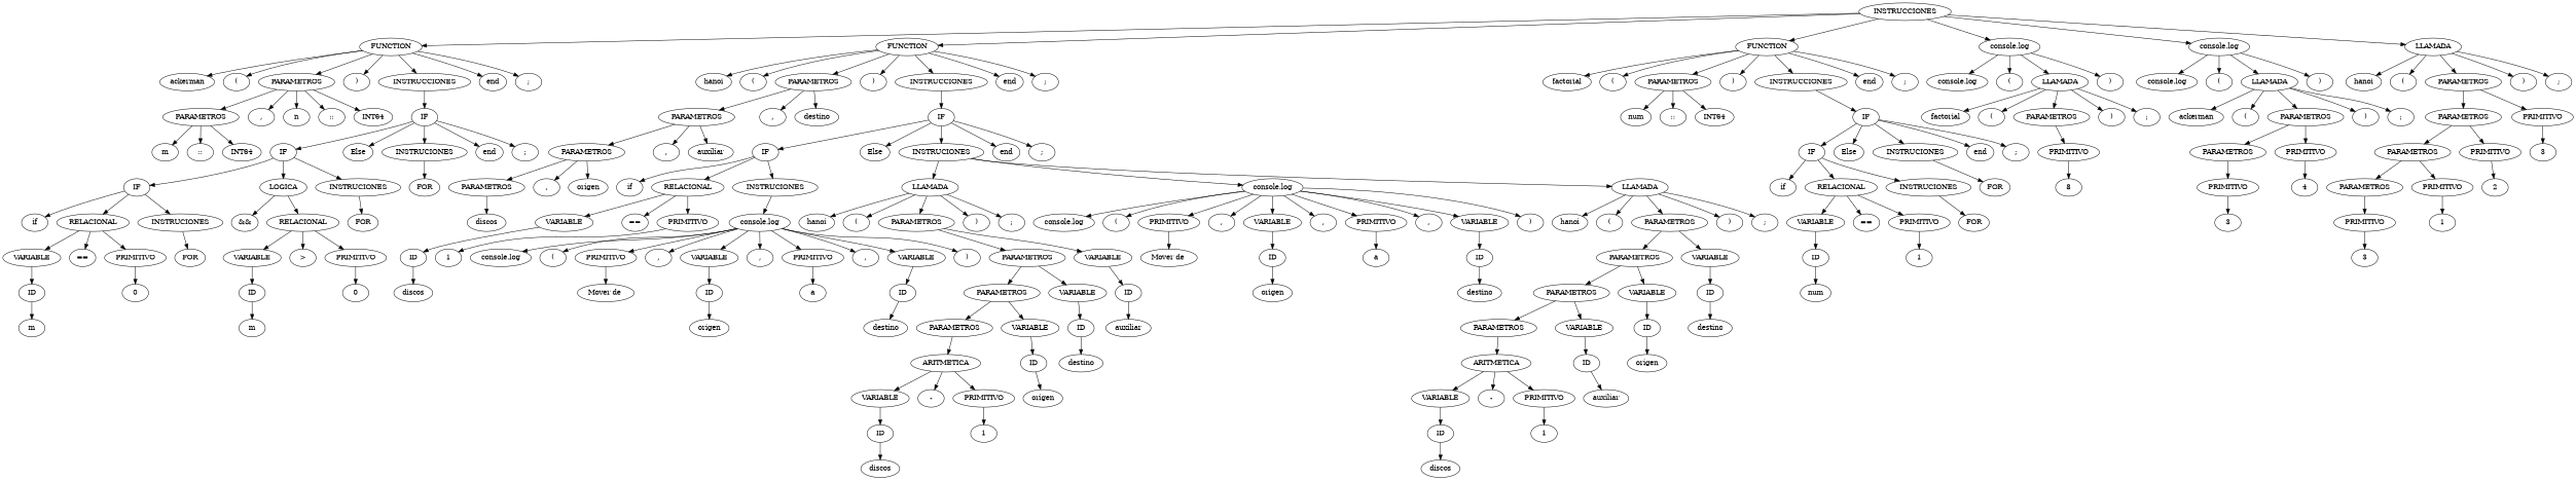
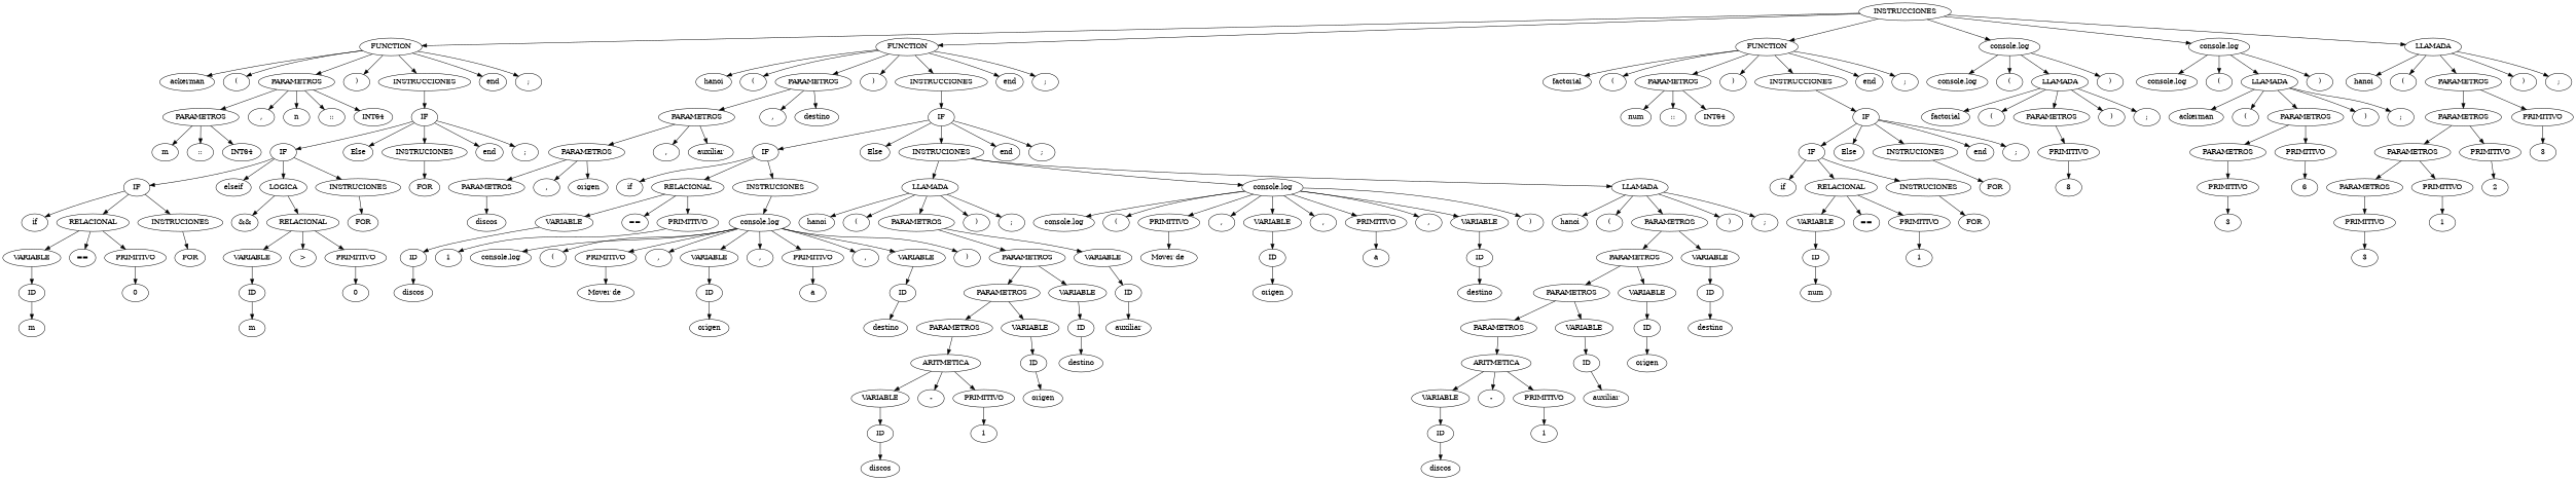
  digraph {
    n1 [label=INSTRUCCIONES]
    n2 [label=FUNCTION]
    n3 [label=FUNCTION]
    n4 [label=FUNCTION]
    n5 [label="console.log"]
    n6 [label="console.log"]
    n7 [label=LLAMADA]
    n8 [label=ackerman]
    n9 [label="("]
    n10 [label=PARAMETROS]
    n11 [label=")"]
    n12 [label=INSTRUCCIONES]
    n13 [label=end]
    n14 [label=";"]
    n15 [label=hanoi]
    n16 [label="("]
    n17 [label=PARAMETROS]
    n18 [label=")"]
    n19 [label=INSTRUCCIONES]
    n20 [label=end]
    n21 [label=";"]
    n22 [label=factorial]
    n23 [label="("]
    n24 [label=PARAMETROS]
    n25 [label=")"]
    n26 [label=INSTRUCCIONES]
    n27 [label=end]
    n28 [label=";"]
    n29 [label="console.log"]
    n30 [label="("]
    n31 [label=LLAMADA]
    n32 [label=")"]
    n33 [label="console.log"]
    n34 [label="("]
    n35 [label=LLAMADA]
    n36 [label=")"]
    n37 [label=hanoi]
    n38 [label="("]
    n39 [label=PARAMETROS]
    n40 [label=")"]
    n41 [label=";"]
    n42 [label=PARAMETROS]
    n43 [label=","]
    n44 [label=n]
    n45 [label="::"]
    n46 [label=INT64]
    n47 [label=IF]
    n48 [label=m]
    n49 [label="::"]
    n50 [label=INT64]
    n51 [label=IF]
    n52 [label=Else]
    n53 [label=INSTRUCIONES]
    n54 [label=end]
    n55 [label=";"]
    n56 [label=IF]
+   n57 [label=elseif]
    n58 [label=LOGICA]
    n59 [label=INSTRUCIONES]
    n60 [label=FOR]
    n61 [label=if]
    n62 [label=RELACIONAL]
    n63 [label=INSTRUCIONES]
    n64 [label="&&"]
    n65 [label=RELACIONAL]
    n66 [label=FOR]
    n67 [label=VARIABLE]
    n68 [label="=="]
    n69 [label=PRIMITIVO]
    n70 [label=FOR]
    n71 [label=ID]
    n72 [label=0]
    n73 [label=m]
    n74 [label=VARIABLE]
    n75 [label=">"]
    n76 [label=PRIMITIVO]
    n77 [label=ID]
    n78 [label=0]
    n79 [label=m]
    n80 [label=PARAMETROS]
    n81 [label=","]
    n82 [label=destino]
    n83 [label=IF]
    n84 [label=PARAMETROS]
    n85 [label=","]
    n86 [label=auxiliar]
    n87 [label=PARAMETROS]
    n88 [label=","]
    n89 [label=origen]
    n90 [label=discos]
    n91 [label=IF]
    n92 [label=Else]
    n93 [label=INSTRUCIONES]
    n94 [label=end]
    n95 [label=";"]
    n96 [label=if]
    n97 [label=RELACIONAL]
    n98 [label=INSTRUCIONES]
    n99 [label=LLAMADA]
    n100 [label="console.log"]
    n101 [label=LLAMADA]
    n102 [label=VARIABLE]
    n103 [label="=="]
    n104 [label=PRIMITIVO]
    n105 [label="console.log"]
    n106 [label=ID]
    n107 [label=1]
    n108 [label=discos]
    n109 [label="console.log"]
    n110 [label="("]
    n111 [label=PRIMITIVO]
    n112 [label=","]
    n113 [label=VARIABLE]
    n114 [label=","]
    n115 [label=PRIMITIVO]
    n116 [label=","]
    n117 [label=VARIABLE]
    n118 [label=")"]
    n119 [label="Mover de "]
    n120 [label=ID]
    n121 [label=" a "]
    n122 [label=ID]
    n123 [label=origen]
    n124 [label=destino]
    n125 [label=hanoi]
    n126 [label="("]
    n127 [label=PARAMETROS]
    n128 [label=")"]
    n129 [label=";"]
    n130 [label="console.log"]
    n131 [label="("]
    n132 [label=PRIMITIVO]
    n133 [label=","]
    n134 [label=VARIABLE]
    n135 [label=","]
    n136 [label=PRIMITIVO]
    n137 [label=","]
    n138 [label=VARIABLE]
    n139 [label=")"]
    n140 [label=hanoi]
    n141 [label="("]
    n142 [label=PARAMETROS]
    n143 [label=")"]
    n144 [label=";"]
    n145 [label=PARAMETROS]
    n146 [label=VARIABLE]
    n147 [label=PARAMETROS]
    n148 [label=VARIABLE]
    n149 [label=ID]
    n150 [label=PARAMETROS]
    n151 [label=VARIABLE]
    n152 [label=ID]
    n153 [label=ARITMETICA]
    n154 [label=ID]
    n155 [label=VARIABLE]
    n156 [label="-"]
    n157 [label=PRIMITIVO]
    n158 [label=ID]
    n159 [label=1]
    n160 [label=discos]
    n161 [label=origen]
    n162 [label=destino]
    n163 [label=auxiliar]
    n164 [label="Mover de "]
    n165 [label=ID]
    n166 [label=" a "]
    n167 [label=ID]
    n168 [label=origen]
    n169 [label=destino]
    n170 [label=PARAMETROS]
    n171 [label=VARIABLE]
    n172 [label=PARAMETROS]
    n173 [label=VARIABLE]
    n174 [label=ID]
    n175 [label=PARAMETROS]
    n176 [label=VARIABLE]
    n177 [label=ID]
    n178 [label=ARITMETICA]
    n179 [label=ID]
    n180 [label=VARIABLE]
    n181 [label="-"]
    n182 [label=PRIMITIVO]
    n183 [label=ID]
    n184 [label=1]
    n185 [label=discos]
    n186 [label=auxiliar]
    n187 [label=origen]
    n188 [label=destino]
    n189 [label=num]
    n190 [label="::"]
    n191 [label=INT64]
    n192 [label=IF]
    n193 [label=IF]
    n194 [label=Else]
    n195 [label=INSTRUCIONES]
    n196 [label=end]
    n197 [label=";"]
    n198 [label=if]
    n199 [label=RELACIONAL]
    n200 [label=INSTRUCIONES]
    n201 [label=FOR]
    n202 [label=VARIABLE]
    n203 [label="=="]
    n204 [label=PRIMITIVO]
    n205 [label=FOR]
    n206 [label=ID]
    n207 [label=1]
    n208 [label=num]
    n209 [label=factorial]
    n210 [label="("]
    n211 [label=PARAMETROS]
    n212 [label=")"]
    n213 [label=";"]
    n214 [label=PRIMITIVO]
    n215 [label=8]
    n216 [label=ackerman]
    n217 [label="("]
    n218 [label=PARAMETROS]
    n219 [label=")"]
    n220 [label=";"]
    n221 [label=PARAMETROS]
    n222 [label=PRIMITIVO]
    n223 [label=PRIMITIVO]
-   n224 [label=4]
+   n224 [label=6]
    n225 [label=3]
    n226 [label=PARAMETROS]
    n227 [label=PRIMITIVO]
    n228 [label=PARAMETROS]
    n229 [label=PRIMITIVO]
    n230 [label=3]
    n231 [label=PARAMETROS]
    n232 [label=PRIMITIVO]
    n233 [label=2]
    n234 [label=PRIMITIVO]
    n235 [label=1]
    n236 [label=3]
    n1 -> n2
    n1 -> n3
    n1 -> n4
    n1 -> n5
    n1 -> n6
    n1 -> n7
    n2 -> n8
    n2 -> n9
    n2 -> n10
    n2 -> n11
    n2 -> n12
    n2 -> n13
    n2 -> n14
    n3 -> n15
    n3 -> n16
    n3 -> n17
    n3 -> n18
    n3 -> n19
    n3 -> n20
    n3 -> n21
    n4 -> n22
    n4 -> n23
    n4 -> n24
    n4 -> n25
    n4 -> n26
    n4 -> n27
    n4 -> n28
    n5 -> n29
    n5 -> n30
    n5 -> n31
    n5 -> n32
    n6 -> n33
    n6 -> n34
    n6 -> n35
    n6 -> n36
    n7 -> n37
    n7 -> n38
    n7 -> n39
    n7 -> n40
    n7 -> n41
    n10 -> n42
    n10 -> n43
    n10 -> n44
    n10 -> n45
    n10 -> n46
    n12 -> n47
    n17 -> n80
    n17 -> n81
    n17 -> n82
    n19 -> n83
    n24 -> n189
    n24 -> n190
    n24 -> n191
    n26 -> n192
    n31 -> n209
    n31 -> n210
    n31 -> n211
    n31 -> n212
    n31 -> n213
    n35 -> n216
    n35 -> n217
    n35 -> n218
    n35 -> n219
    n35 -> n220
    n39 -> n226
    n39 -> n227
    n42 -> n48
    n42 -> n49
    n42 -> n50
    n47 -> n51
    n47 -> n52
    n47 -> n53
    n47 -> n54
    n47 -> n55
    n51 -> n56
+   n51 -> n57
    n51 -> n58
    n51 -> n59
    n53 -> n60
    n56 -> n61
    n56 -> n62
    n56 -> n63
    n58 -> n64
    n58 -> n65
    n59 -> n66
    n62 -> n67
    n62 -> n68
    n62 -> n69
    n63 -> n70
    n65 -> n74
    n65 -> n75
    n65 -> n76
    n67 -> n71
    n69 -> n72
    n71 -> n73
    n74 -> n77
    n76 -> n78
    n77 -> n79
    n80 -> n84
    n80 -> n85
    n80 -> n86
    n83 -> n91
    n83 -> n92
    n83 -> n93
    n83 -> n94
    n83 -> n95
    n84 -> n87
    n84 -> n88
    n84 -> n89
    n87 -> n90
    n91 -> n96
    n91 -> n97
    n91 -> n98
    n93 -> n99
    n93 -> n100
    n93 -> n101
    n97 -> n102
    n97 -> n103
    n97 -> n104
    n98 -> n105
    n99 -> n125
    n99 -> n126
    n99 -> n127
    n99 -> n128
    n99 -> n129
    n100 -> n130
    n100 -> n131
    n100 -> n132
    n100 -> n133
    n100 -> n134
    n100 -> n135
    n100 -> n136
    n100 -> n137
    n100 -> n138
    n100 -> n139
    n101 -> n140
    n101 -> n141
    n101 -> n142
    n101 -> n143
    n101 -> n144
    n102 -> n106
    n104 -> n107
    n105 -> n109
    n105 -> n110
    n105 -> n111
    n105 -> n112
    n105 -> n113
    n105 -> n114
    n105 -> n115
    n105 -> n116
    n105 -> n117
    n105 -> n118
    n106 -> n108
    n111 -> n119
    n113 -> n120
    n115 -> n121
    n117 -> n122
    n120 -> n123
    n122 -> n124
    n127 -> n145
    n127 -> n146
    n132 -> n164
    n134 -> n165
    n136 -> n166
    n138 -> n167
    n142 -> n170
    n142 -> n171
    n145 -> n147
    n145 -> n148
    n146 -> n149
    n147 -> n150
    n147 -> n151
    n148 -> n152
    n149 -> n163
    n150 -> n153
    n151 -> n154
    n152 -> n162
    n153 -> n155
    n153 -> n156
    n153 -> n157
    n154 -> n161
    n155 -> n158
    n157 -> n159
    n158 -> n160
    n165 -> n168
    n167 -> n169
    n170 -> n172
    n170 -> n173
    n171 -> n174
    n172 -> n175
    n172 -> n176
    n173 -> n177
    n174 -> n188
    n175 -> n178
    n176 -> n179
    n177 -> n187
    n178 -> n180
    n178 -> n181
    n178 -> n182
    n179 -> n186
    n180 -> n183
    n182 -> n184
    n183 -> n185
    n192 -> n193
    n192 -> n194
    n192 -> n195
    n192 -> n196
    n192 -> n197
    n193 -> n198
    n193 -> n199
    n193 -> n200
    n195 -> n201
    n199 -> n202
    n199 -> n203
    n199 -> n204
    n200 -> n205
    n202 -> n206
    n204 -> n207
    n206 -> n208
    n211 -> n214
    n214 -> n215
    n218 -> n221
    n218 -> n222
    n221 -> n223
    n222 -> n224
    n223 -> n225
    n226 -> n228
    n226 -> n229
    n227 -> n230
    n228 -> n231
    n228 -> n232
    n229 -> n233
    n231 -> n234
    n232 -> n235
    n234 -> n236
  }
